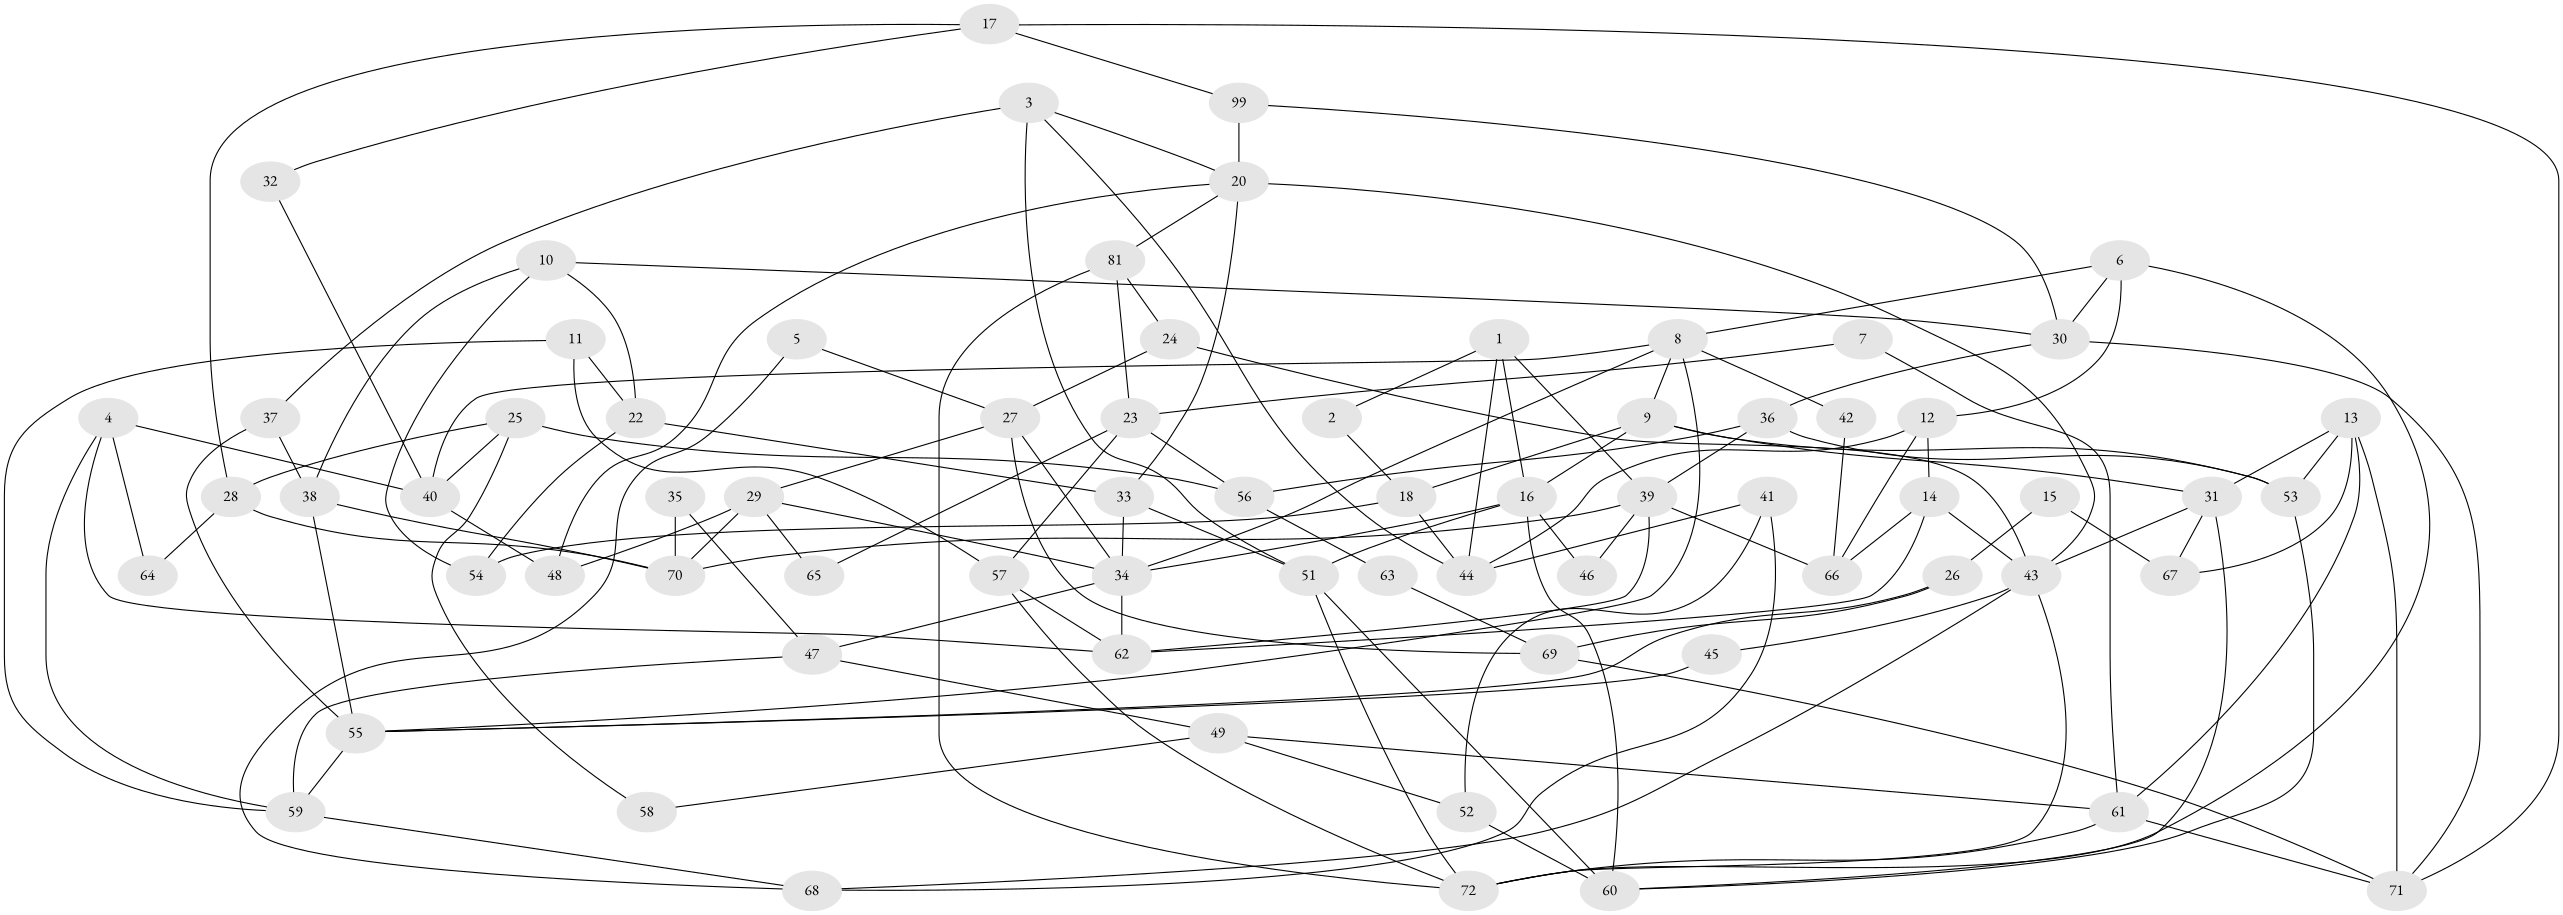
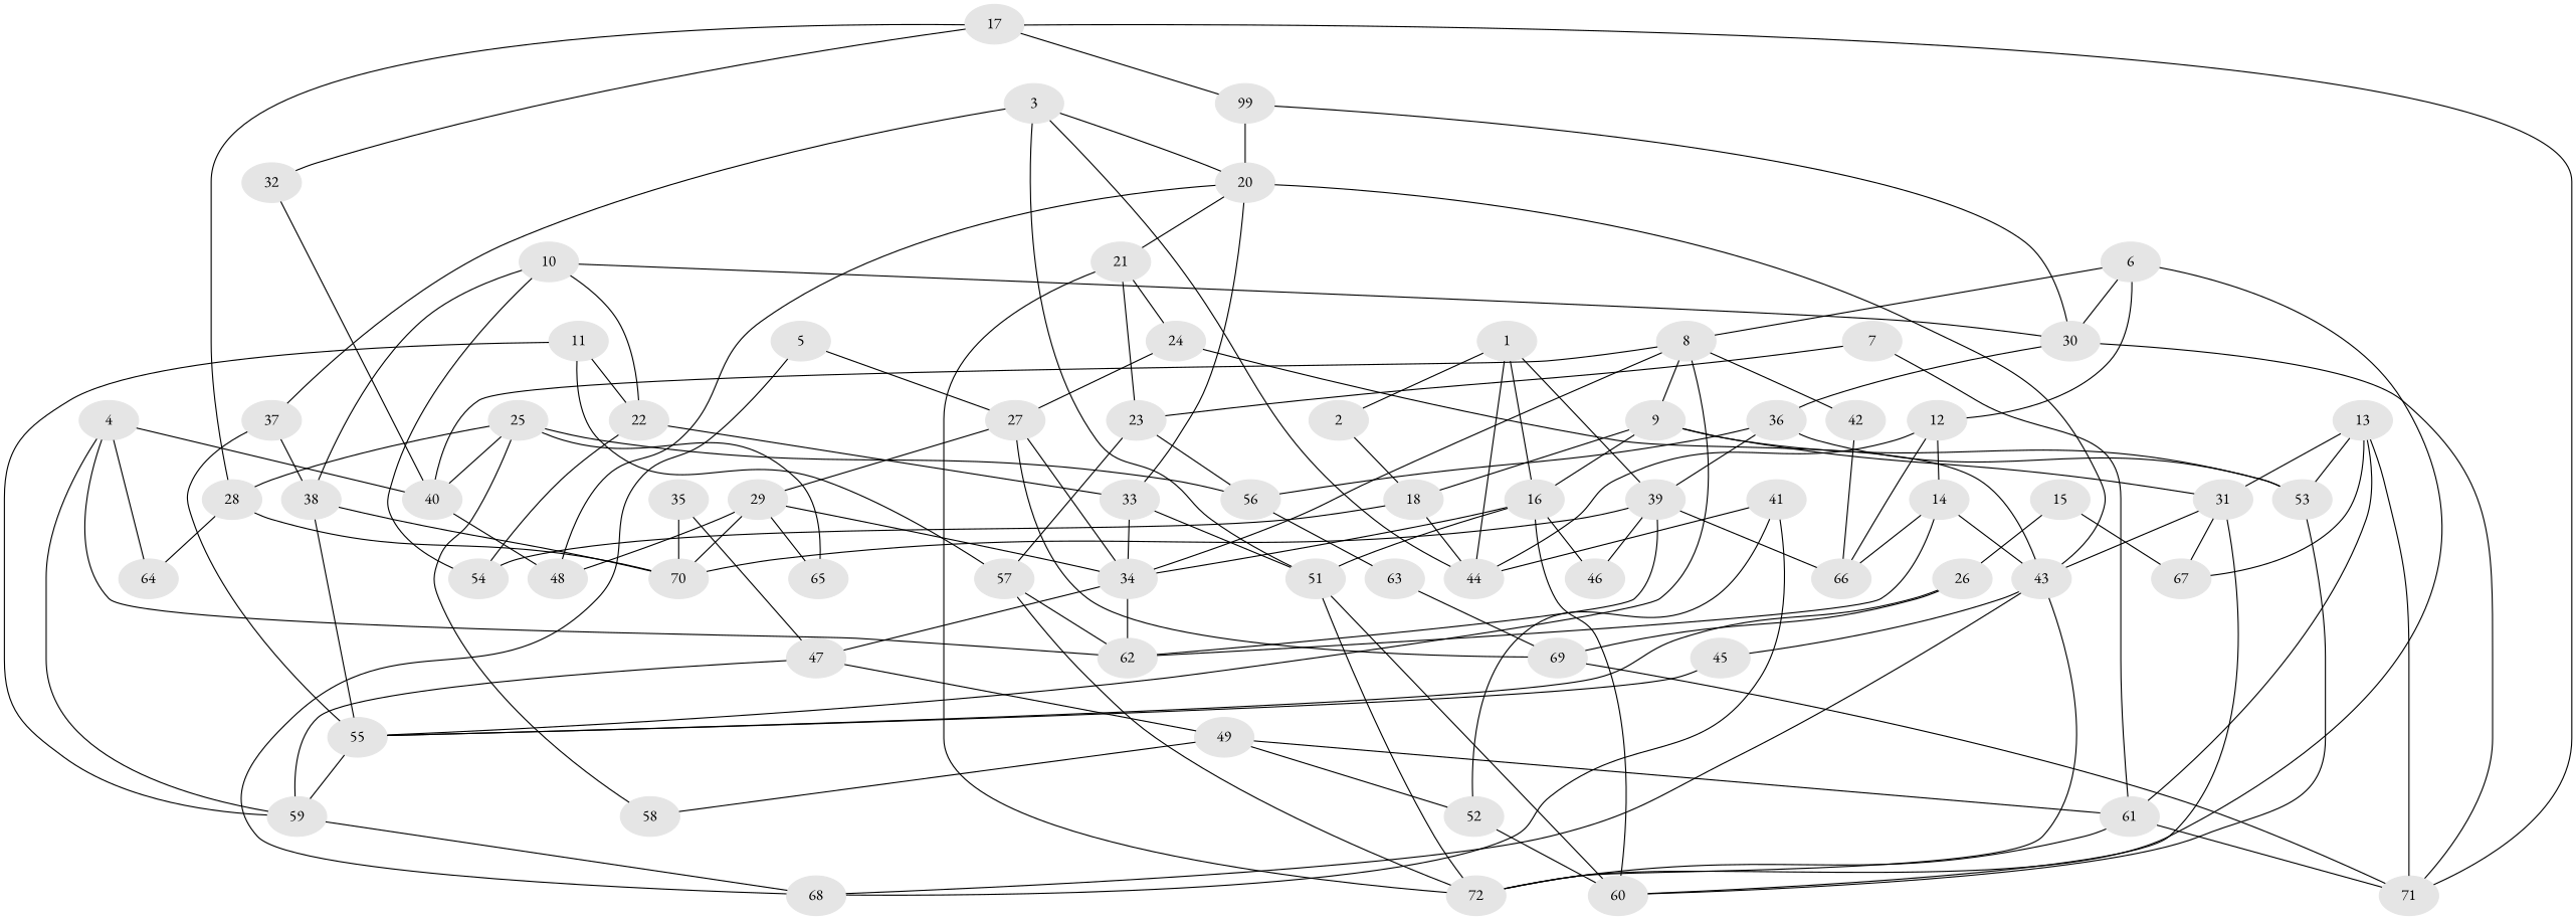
  graph {
    fontname="EB Garamond"
    node [color=gray90 fontname="EB Garamond" style=filled]
    edge [fontname="EB Garamond"]
    1
    2
    16
    39
    44
    18
    51
    34
    46
    60
    62
    66
    70
    54
    3
    20
    37
    43
-   21 [label=81]
+   21
    33
    48
    55
    38
    72
    4
    40
    59
    64
    68
    5
    27
    69
    29
    6
    8
    12
    30
    9
    42
    14
    71
    36
    7
    23
    61
    57
    56
    49
    58
    52
    31
    53
    47
    67
    10
    22
    11
    13
    45
    15
    26
    17
    n63 [label=99]
    28
    32
    24
    63
    25
    65
    35
    41
    1 -- 2
    1 -- 16
    1 -- 39
    1 -- 44
    2 -- 18
    16 -- 51
    16 -- 34
    16 -- 46
    16 -- 60
    39 -- 46
    39 -- 62
    39 -- 66
    39 -- 70
    18 -- 44
    18 -- 54
    51 -- 60
    51 -- 72
    34 -- 62
    34 -- 47
    3 -- 44
    3 -- 51
    3 -- 20
    3 -- 37
    20 -- 43
    20 -- 21
    20 -- 33
    20 -- 48
    37 -- 55
    37 -- 38
    43 -- 72
    43 -- 68
    43 -- 45
    21 -- 72
    21 -- 23
    21 -- 24
    33 -- 51
    33 -- 34
    55 -- 59
    38 -- 70
    38 -- 55
    4 -- 62
    4 -- 40
    4 -- 59
    4 -- 64
    40 -- 48
    59 -- 68
    5 -- 68
    5 -- 27
    27 -- 34
    27 -- 69
    27 -- 29
    69 -- 71
    29 -- 34
    29 -- 70
    29 -- 48
    29 -- 65
    6 -- 72
    6 -- 8
    6 -- 12
    6 -- 30
    8 -- 34
    8 -- 55
    8 -- 40
    8 -- 9
    8 -- 42
    12 -- 44
    12 -- 66
    12 -- 14
    30 -- 71
    30 -- 36
    9 -- 16
    9 -- 18
    9 -- 31
    9 -- 53
    42 -- 66
    14 -- 62
    14 -- 66
    14 -- 43
    36 -- 39
    36 -- 56
    36 -- 53
    7 -- 23
    7 -- 61
    23 -- 57
    23 -- 56
    61 -- 72
    61 -- 71
    57 -- 62
    57 -- 72
    56 -- 63
    49 -- 61
    49 -- 58
    49 -- 52
    52 -- 60
    31 -- 60
    31 -- 43
    31 -- 67
    53 -- 60
    47 -- 59
    47 -- 49
    10 -- 54
    10 -- 38
    10 -- 30
    10 -- 22
    22 -- 54
    22 -- 33
    11 -- 59
    11 -- 57
    11 -- 22
    13 -- 71
    13 -- 61
    13 -- 31
    13 -- 53
    13 -- 67
    45 -- 55
    15 -- 67
    15 -- 26
    26 -- 55
    26 -- 69
    17 -- 71
    17 -- n63
    17 -- 28
    17 -- 32
    n63 -- 20
    n63 -- 30
    28 -- 70
    28 -- 64
    32 -- 40
    24 -- 43
    24 -- 27
    63 -- 69
    25 -- 40
    25 -- 56
    25 -- 58
    25 -- 28
-   23 -- 65
+   25 -- 65
    35 -- 70
    35 -- 47
    41 -- 44
    41 -- 68
    41 -- 52
  }
